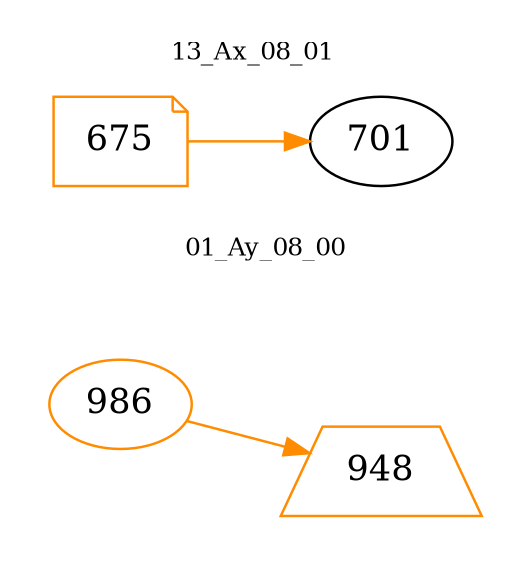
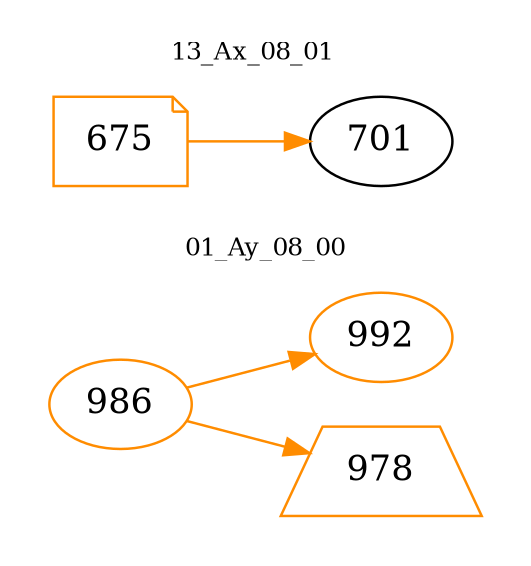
  digraph {
    rankdir=LR
    node [color=darkorange shape=ellipse]
    edge [color=darkorange]
    n1 [label=986]
-   n2 [label=948 shape=trapezium]
+   n2 [label=978 shape=trapezium]
+   n3 [label=992]
    n4 [label=675 shape=note]
    n5 [color=black label=701]
    subgraph cluster_1 {
      color=white
      fontsize=10
      label="01_Ay_08_00"
      n1
      n2
+     n3
    }
    subgraph cluster_2 {
      color=white
      fontsize=10
      label="13_Ax_08_01"
      n4
      n5
    }
    n1 -> n2
+   n1 -> n3
    n4 -> n5
  }
